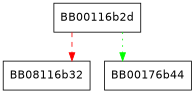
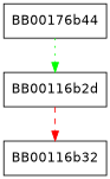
  digraph {
    fontname="DejaVu Sans"
    splines=ortho
    node [fontname="DejaVu Sans" shape=box]
    edge [fontname="DejaVu Sans"]
    BB00116b2d
-   BB00116b32 [label=BB08116b32]
+   BB00116b32
    n3 [label=BB00176b44]
    BB00116b2d -> BB00116b32 [color=red style=dashed]
-   BB00116b2d -> n3 [color=green style=dotted]
+   n3 -> BB00116b2d [color=green style=dotted]
  }
